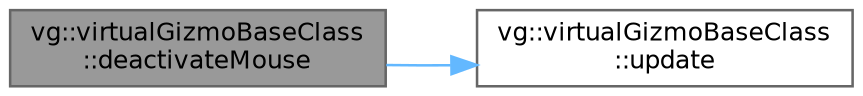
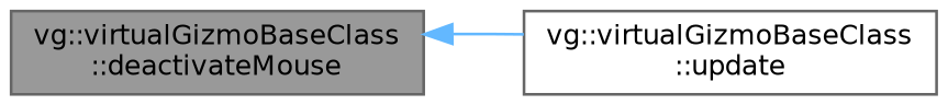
  digraph {
    rankdir=LR
    node [fontname=Helvetica fontsize=10 shape=box style=filled]
    n1 [color=gray40 fillcolor=grey60 fontcolor=black height=0.2 label="vg::virtualGizmoBaseClass\l::deactivateMouse" width=0.4]
    n2 [color=grey40 fillcolor=white height=0.2 label="vg::virtualGizmoBaseClass\l::update" width=0.4]
-   n1 -> n2 [color=steelblue1 fontname=Helvetica fontsize=10 labelfontname=Helvetica labelfontsize=10 style=solid]
+   n2 -> n1 [color=steelblue1 fontname=Helvetica fontsize=10 labelfontname=Helvetica labelfontsize=10 style=solid]
  }
